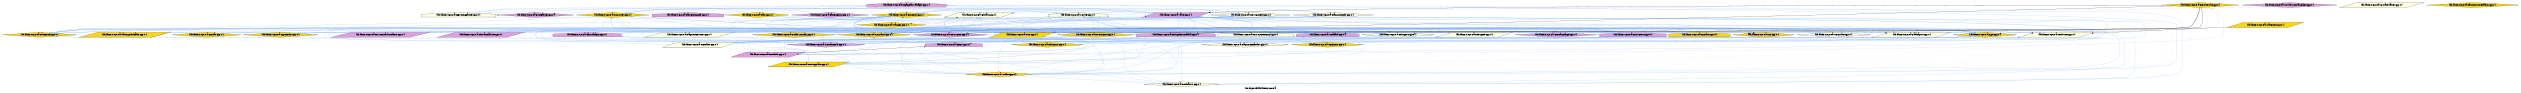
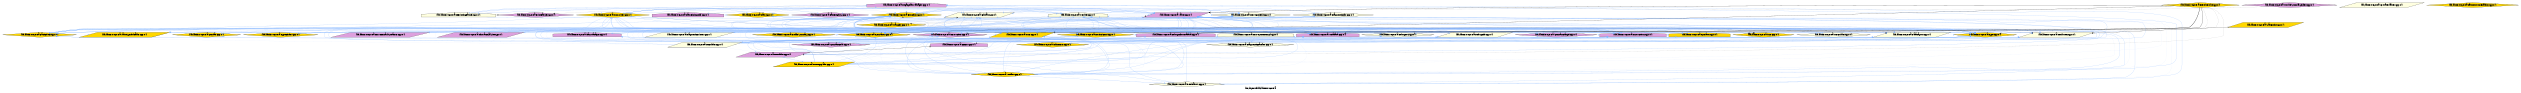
  digraph {
    label="bin/dsymutil_lib/libLLVMCore.a"
    rankdir=TB
    node [fillcolor=gold group=1 shape=diamond style=filled]
    edge [arrowhead=tee color="0.600000 0.5 1" style=solid]
    n1 [fillcolor=plum label="{lib/libLLVMCore.a(LegacyPassManager.cpp.o)}" shape=house]
    n2 [label="{lib/libLLVMCore.a(AsmWriter.cpp.o)}"]
    n3 [fillcolor=lightyellow label="{lib/libLLVMCore.a(DiagnosticInfo.cpp.o)}"]
    n4 [label="{lib/libLLVMCore.a(Function.cpp.o)}"]
    n5 [fillcolor=lightyellow label="{lib/libLLVMCore.a(Globals.cpp.o)}" shape=parallelogram]
    n6 [fillcolor=lightyellow label="{lib/libLLVMCore.a(IRPrintingPasses.cpp.o)}" shape=house]
    n7 [fillcolor=lightyellow label="{lib/libLLVMCore.a(LLVMContext.cpp.o)}"]
    n8 [fillcolor=lightyellow label="{lib/libLLVMCore.a(Module.cpp.o)}" shape=house]
    n9 [label="{lib/libLLVMCore.a(Pass.cpp.o)}"]
    n10 [fillcolor=plum label="{lib/libLLVMCore.a(PassRegistry.cpp.o)}"]
    n11 [fillcolor=plum label="{lib/libLLVMCore.a(PassTimingInfo.cpp.o)}" shape=house]
    n12 [fillcolor=plum group=0 label="{lib/libLLVMCore.a(PrintPasses.cpp.o)}"]
    n13 [fillcolor=plum label="{lib/libLLVMCore.a(Value.cpp.o)}" shape=parallelogram]
    n14 [fillcolor=lightyellow label="{lib/libLLVMCore.a(Attributes.cpp.o)}" shape=parallelogram]
    n15 [label="{lib/libLLVMCore.a(BasicBlock.cpp.o)}"]
    n16 [label="{lib/libLLVMCore.a(Comdat.cpp.o)}"]
    n17 [fillcolor=plum label="{lib/libLLVMCore.a(ConstantRange.cpp.o)}"]
    n18 [label="{lib/libLLVMCore.a(Constants.cpp.o)}"]
    n19 [fillcolor=plum label="{lib/libLLVMCore.a(DebugInfoMetadata.cpp.o)}" shape=house]
    n20 [fillcolor=plum label="{lib/libLLVMCore.a(Instruction.cpp.o)}"]
    n21 [fillcolor=plum label="{lib/libLLVMCore.a(Instructions.cpp.o)}" shape=house]
    n22 [label="{lib/libLLVMCore.a(IntrinsicInst.cpp.o)}"]
    n23 [fillcolor=plum label="{lib/libLLVMCore.a(Metadata.cpp.o)}" shape=house]
    n24 [label="{lib/libLLVMCore.a(Operator.cpp.o)}" shape=house]
    n25 [label="{lib/libLLVMCore.a(Type.cpp.o)}"]
    n26 [label="{lib/libLLVMCore.a(TypeFinder.cpp.o)}"]
    n27 [group=0 label="{lib/libLLVMCore.a(Use.cpp.o)}"]
    n28 [label="{lib/libLLVMCore.a(User.cpp.o)}" shape=parallelogram]
    n29 [fillcolor=lightyellow label="{lib/libLLVMCore.a(DebugLoc.cpp.o)}"]
    n30 [fillcolor=plum label="{lib/libLLVMCore.a(AbstractCallSite.cpp.o)}" shape=parallelogram]
    n31 [fillcolor=lightyellow label="{lib/libLLVMCore.a(DataLayout.cpp.o)}" shape=parallelogram]
    n32 [fillcolor=lightyellow label="{lib/libLLVMCore.a(MDBuilder.cpp.o)}"]
    n33 [label="{lib/libLLVMCore.a(ValueSymbolTable.cpp.o)}" shape=parallelogram]
    n34 [fillcolor=plum label="{lib/libLLVMCore.a(PassManager.cpp.o)}" shape=house]
    n35 [fillcolor=lightyellow label="{lib/libLLVMCore.a(DiagnosticPrinter.cpp.o)}" shape=parallelogram]
    n36 [fillcolor=lightyellow label="{lib/libLLVMCore.a(LLVMContextImpl.cpp.o)}" shape=house]
    n37 [fillcolor=plum label="{lib/libLLVMCore.a(LLVMRemarkStreamer.cpp.o)}" shape=parallelogram]
    n38 [label="{lib/libLLVMCore.a(ProfileSummary.cpp.o)}"]
    n39 [fillcolor=lightyellow label="{lib/libLLVMCore.a(DebugInfo.cpp.o)}" shape=parallelogram]
    n40 [fillcolor=plum label="{lib/libLLVMCore.a(ConstantFold.cpp.o)}"]
    n41 [fillcolor=plum group=0 label="{lib/libLLVMCore.a(FPEnv.cpp.o)}" shape=house]
    n42 [label="{lib/libLLVMCore.a(InlineAsm.cpp.o)}"]
    n43 [fillcolor=lightyellow label="{lib/libLLVMCore.a(DiagnosticHandler.cpp.o)}"]
-   n44 [label="{lib/libLLVMCore.a(OptBisect.cpp.o)}"]
    n45 [fillcolor=lightyellow label="{lib/libLLVMCore.a(DIBuilder.cpp.o)}" shape=parallelogram]
    n46 [fillcolor=plum label="{lib/libLLVMCore.a(IRBuilder.cpp.o)}" shape=parallelogram]
    n47 [label="{lib/libLLVMCore.a(AutoUpgrade.cpp.o)}" shape=parallelogram]
    n48 [label="{lib/libLLVMCore.a(Verifier.cpp.o)}"]
    n49 [group=0 label="{lib/libLLVMCore.a(Mangler.cpp.o)}"]
    n50 [fillcolor=lightyellow label="{lib/libLLVMCore.a(Dominators.cpp.o)}"]
    n51 [group=0 label="{lib/libLLVMCore.a(Statepoint.cpp.o)}" shape=parallelogram]
    n52 [group=0 label="{lib/libLLVMCore.a(PseudoProbe.cpp.o)}"]
    n53 [fillcolor=lightyellow group=0 label="{lib/libLLVMCore.a(GVMaterializer.cpp.o)}" shape=parallelogram]
    n54 [fillcolor=plum group=0 label="{lib/libLLVMCore.a(ModuleSummaryIndex.cpp.o)}"]
    n55 [group=0 label="{lib/libLLVMCore.a(PassInstrumentation.cpp.o)}"]
    subgraph sub_1 {
      rank=same
      n1
    }
    subgraph sub_2 {
      rank=same
      n2
      n3
      n4
      n5
      n6
      n7
      n8
      n9
      n10
      n11
      n12
      n13
    }
    subgraph sub_3 {
      rank=same
      n14
      n15
      n16
      n17
      n18
      n19
      n20
      n21
      n22
      n23
      n24
      n25
      n26
      n27
      n28
      n29
      n30
      n31
      n32
      n33
      n34
      n35
      n36
      n37
      n38
      n39
    }
    subgraph sub_4 {
      rank=same
      n40
      n41
      n42
      n43
-     n44
      n45
    }
    subgraph sub_5 {
      rank=same
      n46
    }
    subgraph sub_6 {
      rank=same
      n47
    }
    subgraph sub_7 {
      rank=same
      n48
    }
    n1 -> n2 [arrowhead=vee]
    n1 -> n3 [style=dotted]
    n1 -> n4 [arrowhead=vee style=dotted]
    n1 -> n5 [style=dotted]
    n1 -> n6
    n1 -> n7
    n1 -> n8 [arrowhead=vee style=dotted]
    n1 -> n9 [style=dotted]
    n1 -> n10 [style=dotted]
    n1 -> n11
    n1 -> n12 [arrowhead=vee style=dotted color=""]
    n1 -> n13 [arrowhead=vee]
    n2 -> n4 [arrowhead=vee style=dotted]
    n2 -> n5
    n2 -> n7 [style=dotted]
    n2 -> n8 [arrowhead=vee]
    n2 -> n13
    n2 -> n14
    n2 -> n15 [arrowhead=vee]
    n2 -> n16 [arrowhead=vee]
    n2 -> n17
    n2 -> n18
    n2 -> n19 [style=dotted]
    n2 -> n20
    n2 -> n21
    n2 -> n22 [arrowhead=vee]
    n2 -> n23 [arrowhead=vee]
    n2 -> n24 [arrowhead=vee]
    n2 -> n25 [style=dotted]
    n2 -> n26 [style=dotted]
    n2 -> n27 [arrowhead=vee style=dotted color=""]
    n2 -> n28 [arrowhead=vee]
    n3 -> n2 [style=dotted]
    n3 -> n4 [arrowhead=vee style=dotted]
    n3 -> n7
    n3 -> n13
    n3 -> n20 [arrowhead=vee]
    n3 -> n23 [arrowhead=vee]
    n3 -> n29 [arrowhead=vee]
    n4 -> n5 [style=dotted]
    n4 -> n7 [arrowhead=vee]
    n4 -> n8
    n4 -> n13 [arrowhead=vee]
    n4 -> n14 [arrowhead=vee]
    n4 -> n15 [arrowhead=vee]
    n4 -> n18
    n4 -> n21 [arrowhead=vee]
    n4 -> n22
    n4 -> n23 [style=dotted]
    n4 -> n25
    n4 -> n28 [style=dotted]
    n4 -> n30 [arrowhead=vee]
    n4 -> n31 [style=dotted]
    n4 -> n32
    n4 -> n33 [style=dotted]
    n5 -> n4 [style=dotted]
    n5 -> n8 [style=dotted]
    n5 -> n13
    n5 -> n17 [arrowhead=vee]
    n5 -> n18 [arrowhead=vee]
    n5 -> n23
    n5 -> n25 [arrowhead=vee style=dotted]
    n5 -> n28
    n6 -> n1 [style=dotted]
    n6 -> n2 [style=dotted]
    n6 -> n9 [style=dotted]
    n6 -> n10 [arrowhead=vee]
    n6 -> n12 [color=""]
    n6 -> n13 [style=dotted]
    n6 -> n34 [arrowhead=vee]
    n7 -> n3 [arrowhead=vee style=dotted]
    n7 -> n35 [arrowhead=vee]
    n7 -> n36 [arrowhead=vee]
    n7 -> n37
    n8 -> n4 [arrowhead=vee]
    n8 -> n5 [arrowhead=vee style=dotted]
    n8 -> n7
    n8 -> n13 [arrowhead=vee]
    n8 -> n16 [style=dotted]
    n8 -> n18 [style=dotted]
    n8 -> n23 [arrowhead=vee style=dotted]
    n8 -> n25 [arrowhead=vee style=dotted]
    n8 -> n26 [arrowhead=vee style=dotted]
    n8 -> n28 [arrowhead=vee style=dotted]
    n8 -> n31 [style=dotted]
    n8 -> n33 [arrowhead=vee]
    n8 -> n38 [arrowhead=vee]
    n8 -> n49 [arrowhead=vee style=dotted color=""]
    n9 -> n1 [arrowhead=vee style=dotted]
    n9 -> n4 [arrowhead=vee style=dotted]
    n9 -> n6
    n9 -> n7 [arrowhead=vee style=dotted]
    n9 -> n10 [arrowhead=vee]
    n9 -> n13 [style=dotted]
    n9 -> n14 [style=dotted]
    n10 -> n9 [arrowhead=vee style=dotted]
    n11 -> n9
    n13 -> n4 [style=dotted]
    n13 -> n5
    n13 -> n7 [style=dotted]
    n13 -> n14 [style=dotted]
    n13 -> n15
    n13 -> n18 [arrowhead=vee style=dotted]
    n13 -> n20 [style=dotted]
    n13 -> n21 [arrowhead=vee style=dotted]
    n13 -> n22
    n13 -> n23
    n13 -> n24
    n13 -> n25
    n13 -> n27 [style=dotted color=""]
    n13 -> n28
    n13 -> n31
    n13 -> n33
    n13 -> n36 [arrowhead=vee]
    n13 -> n39 [arrowhead=vee style=dotted]
    n14 -> n2 [arrowhead=vee style=dotted]
    n14 -> n4 [style=dotted]
    n15 -> n13 [arrowhead=vee style=dotted]
    n15 -> n18 [arrowhead=vee]
    n15 -> n20 [style=dotted]
    n15 -> n21 [arrowhead=vee style=dotted]
    n15 -> n23 [arrowhead=vee]
    n15 -> n25 [arrowhead=vee]
    n15 -> n28 [arrowhead=vee]
    n15 -> n33 [style=dotted]
    n16 -> n8 [arrowhead=vee]
    n17 -> n21 [arrowhead=vee style=dotted]
    n18 -> n4
    n18 -> n5 [arrowhead=vee style=dotted]
    n18 -> n13 [style=dotted]
    n18 -> n20 [style=dotted]
    n18 -> n21 [arrowhead=vee style=dotted]
    n18 -> n24 [arrowhead=vee]
    n18 -> n25
    n18 -> n28 [style=dotted]
    n18 -> n40 [arrowhead=vee style=dotted]
    n19 -> n7 [arrowhead=vee]
    n19 -> n18 [style=dotted]
    n19 -> n23 [style=dotted]
    n19 -> n25
    n19 -> n36 [arrowhead=vee]
    n20 -> n13 [arrowhead=vee]
    n20 -> n14
    n20 -> n15
    n20 -> n18 [style=dotted]
    n20 -> n21 [arrowhead=vee]
    n20 -> n23 [arrowhead=vee style=dotted]
    n20 -> n28 [arrowhead=vee]
    n21 -> n4 [style=dotted]
    n21 -> n8
    n21 -> n13 [arrowhead=vee style=dotted]
    n21 -> n14 [arrowhead=vee style=dotted]
    n21 -> n15
    n21 -> n18 [arrowhead=vee style=dotted]
    n21 -> n20 [style=dotted]
    n21 -> n23 [style=dotted]
    n21 -> n24 [arrowhead=vee]
    n21 -> n25 [style=dotted]
    n21 -> n27 [arrowhead=vee style=dotted color=""]
    n21 -> n28 [arrowhead=vee]
    n21 -> n31 [arrowhead=vee style=dotted]
    n21 -> n32
    n21 -> n36 [arrowhead=vee style=dotted]
    n22 -> n8
    n22 -> n13 [arrowhead=vee style=dotted]
    n22 -> n15
    n22 -> n18 [arrowhead=vee]
    n22 -> n19 [arrowhead=vee]
    n22 -> n20 [arrowhead=vee style=dotted]
    n22 -> n21 [arrowhead=vee]
    n22 -> n23 [style=dotted]
    n22 -> n25 [style=dotted]
    n22 -> n28
    n22 -> n31 [style=dotted]
    n22 -> n41 [style=dotted color=""]
    n23 -> n7 [style=dotted]
    n23 -> n8
    n23 -> n13 [arrowhead=vee style=dotted]
    n23 -> n17
    n23 -> n18 [arrowhead=vee]
    n23 -> n19 [arrowhead=vee style=dotted]
    n23 -> n25 [arrowhead=vee]
    n23 -> n29 [arrowhead=vee]
    n23 -> n32
    n23 -> n36 [arrowhead=vee style=dotted]
    n24 -> n18 [arrowhead=vee style=dotted]
    n24 -> n25 [arrowhead=vee style=dotted]
    n24 -> n31 [arrowhead=vee style=dotted]
    n25 -> n18 [arrowhead=vee]
    n26 -> n4
    n26 -> n5
    n26 -> n23 [arrowhead=vee style=dotted]
    n28 -> n22 [arrowhead=vee]
    n28 -> n27 [style=dotted color=""]
    n29 -> n19 [arrowhead=vee style=dotted]
    n29 -> n23 [arrowhead=vee]
    n29 -> n39 [arrowhead=vee style=dotted]
    n30 -> n18
    n30 -> n21 [style=dotted]
    n30 -> n23 [arrowhead=vee style=dotted]
    n30 -> n28 [arrowhead=vee style=dotted]
    n31 -> n5 [style=dotted]
    n31 -> n8 [style=dotted]
    n31 -> n25 [style=dotted]
    n32 -> n13 [arrowhead=vee style=dotted]
    n32 -> n18 [style=dotted]
    n32 -> n23
    n32 -> n25 [style=dotted]
    n33 -> n13
    n34 -> n5 [style=dotted]
    n34 -> n13
    n35 -> n13 [arrowhead=vee]
    n36 -> n7 [arrowhead=vee style=dotted]
    n36 -> n8 [arrowhead=vee]
    n36 -> n13 [arrowhead=vee style=dotted]
    n36 -> n18 [style=dotted]
    n36 -> n19 [arrowhead=vee]
    n36 -> n23 [arrowhead=vee style=dotted]
    n36 -> n28 [arrowhead=vee]
    n36 -> n42 [arrowhead=vee]
    n36 -> n43
-   n36 -> n44 [arrowhead=vee]
    n37 -> n3 [arrowhead=vee style=dotted]
    n37 -> n7 [arrowhead=vee]
    n37 -> n13
    n38 -> n18 [arrowhead=vee]
    n38 -> n23 [style=dotted]
    n38 -> n25 [arrowhead=vee style=dotted]
    n39 -> n4
    n39 -> n8
    n39 -> n13 [arrowhead=vee]
    n39 -> n19
    n39 -> n20 [style=dotted]
    n39 -> n23 [arrowhead=vee style=dotted]
    n39 -> n29 [arrowhead=vee style=dotted]
    n39 -> n45
    n40 -> n4
    n40 -> n5 [arrowhead=vee]
    n40 -> n8 [arrowhead=vee style=dotted]
    n40 -> n13
    n40 -> n18 [arrowhead=vee]
    n40 -> n21 [arrowhead=vee]
    n40 -> n24 [arrowhead=vee style=dotted]
    n40 -> n25
    n42 -> n13
    n42 -> n25 [style=dotted]
    n43 -> n7 [style=dotted]
-   n44 -> n36 [arrowhead=vee style=dotted]
    n45 -> n4 [arrowhead=vee]
    n45 -> n8 [arrowhead=vee]
    n45 -> n13 [arrowhead=vee]
    n45 -> n14 [arrowhead=vee style=dotted]
    n45 -> n15 [style=dotted]
    n45 -> n18 [arrowhead=vee style=dotted]
    n45 -> n19
    n45 -> n20 [arrowhead=vee]
    n45 -> n21 [style=dotted]
    n45 -> n23 [style=dotted]
    n45 -> n25
    n45 -> n28
    n45 -> n29
    n45 -> n39 [arrowhead=vee style=dotted]
    n45 -> n46 [arrowhead=vee style=dotted]
    n46 -> n4 [arrowhead=vee]
    n46 -> n5 [style=dotted]
    n46 -> n13 [arrowhead=vee]
    n46 -> n14
    n46 -> n15 [style=dotted]
    n46 -> n18 [style=dotted]
    n46 -> n20
    n46 -> n21 [arrowhead=vee style=dotted]
    n46 -> n23 [arrowhead=vee style=dotted]
    n46 -> n25 [style=dotted]
    n46 -> n28 [arrowhead=vee style=dotted]
    n46 -> n31 [style=dotted]
    n46 -> n41 [color=""]
    n46 -> n47 [arrowhead=vee]
    n47 -> n3 [style=dotted]
    n47 -> n4 [arrowhead=vee style=dotted]
    n47 -> n5 [arrowhead=vee style=dotted]
    n47 -> n7
    n47 -> n8 [style=dotted]
    n47 -> n13 [style=dotted]
    n47 -> n14 [arrowhead=vee]
    n47 -> n15
    n47 -> n18
    n47 -> n20 [style=dotted]
    n47 -> n21 [style=dotted]
    n47 -> n22
    n47 -> n23 [style=dotted]
    n47 -> n25
    n47 -> n28 [arrowhead=vee style=dotted]
    n47 -> n31 [arrowhead=vee]
    n47 -> n39
    n47 -> n46 [style=dotted]
    n47 -> n48 [style=dotted]
    n48 -> n1 [arrowhead=vee]
    n48 -> n2 [arrowhead=vee]
    n48 -> n4 [style=dotted]
    n48 -> n5 [arrowhead=vee]
    n48 -> n7 [style=dotted]
    n48 -> n8 [arrowhead=vee style=dotted]
    n48 -> n9 [arrowhead=vee]
    n48 -> n10 [style=dotted]
    n48 -> n13 [style=dotted]
    n48 -> n14 [arrowhead=vee]
    n48 -> n15 [style=dotted]
    n48 -> n16 [arrowhead=vee style=dotted]
    n48 -> n17 [style=dotted]
    n48 -> n18 [arrowhead=vee style=dotted]
    n48 -> n19 [arrowhead=vee]
    n48 -> n20 [arrowhead=vee]
    n48 -> n21 [arrowhead=vee]
    n48 -> n22 [arrowhead=vee]
    n48 -> n23 [arrowhead=vee style=dotted]
    n48 -> n25
    n48 -> n28 [arrowhead=vee]
    n48 -> n29 [arrowhead=vee style=dotted]
    n48 -> n31
    n48 -> n34 [arrowhead=vee]
    n48 -> n50 [arrowhead=vee]
    n49 -> n4 [style=dotted color=""]
    n49 -> n5 [arrowhead=vee style=dotted color=""]
    n49 -> n13 [style=dotted color=""]
    n49 -> n14 [style=dotted color=""]
    n49 -> n31 [arrowhead=vee style=dotted color=""]
    n50 -> n1 [arrowhead=vee]
    n50 -> n2 [arrowhead=vee]
    n50 -> n9 [arrowhead=vee]
    n50 -> n10
    n50 -> n13 [style=dotted]
    n50 -> n15 [style=dotted]
    n50 -> n20 [arrowhead=vee]
    n50 -> n34 [arrowhead=vee]
    n51 -> n14 [color=""]
    n52 -> n13 [arrowhead=vee color=""]
    n52 -> n18 [arrowhead=vee color=""]
    n52 -> n19 [color=""]
    n52 -> n20 [color=""]
    n52 -> n23 [arrowhead=vee style=dotted color=""]
    n52 -> n25 [arrowhead=vee style=dotted color=""]
    n52 -> n28 [color=""]
    n52 -> n29 [style=dotted color=""]
    n52 -> n46 [style=dotted color=""]
    n54 -> n13 [arrowhead=vee style=dotted color=""]
  }
